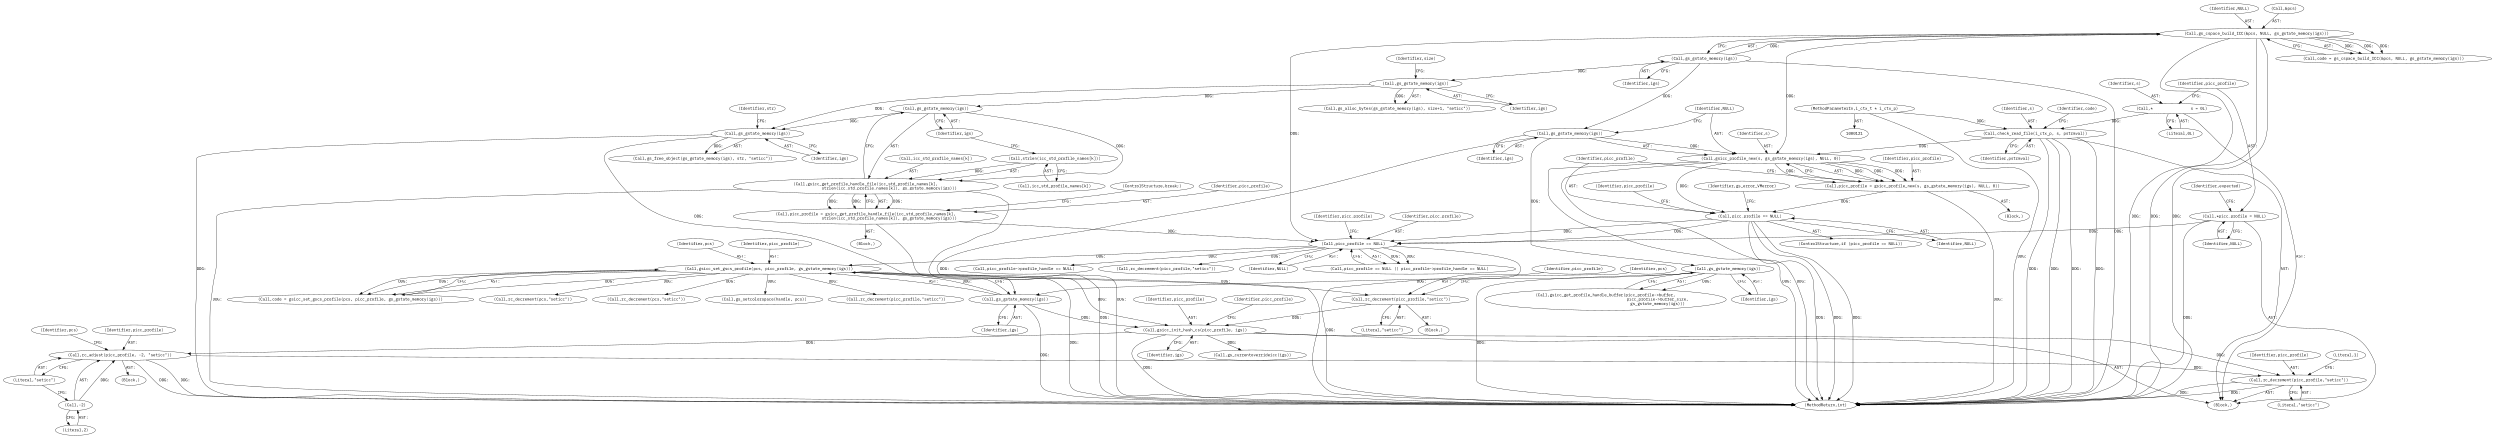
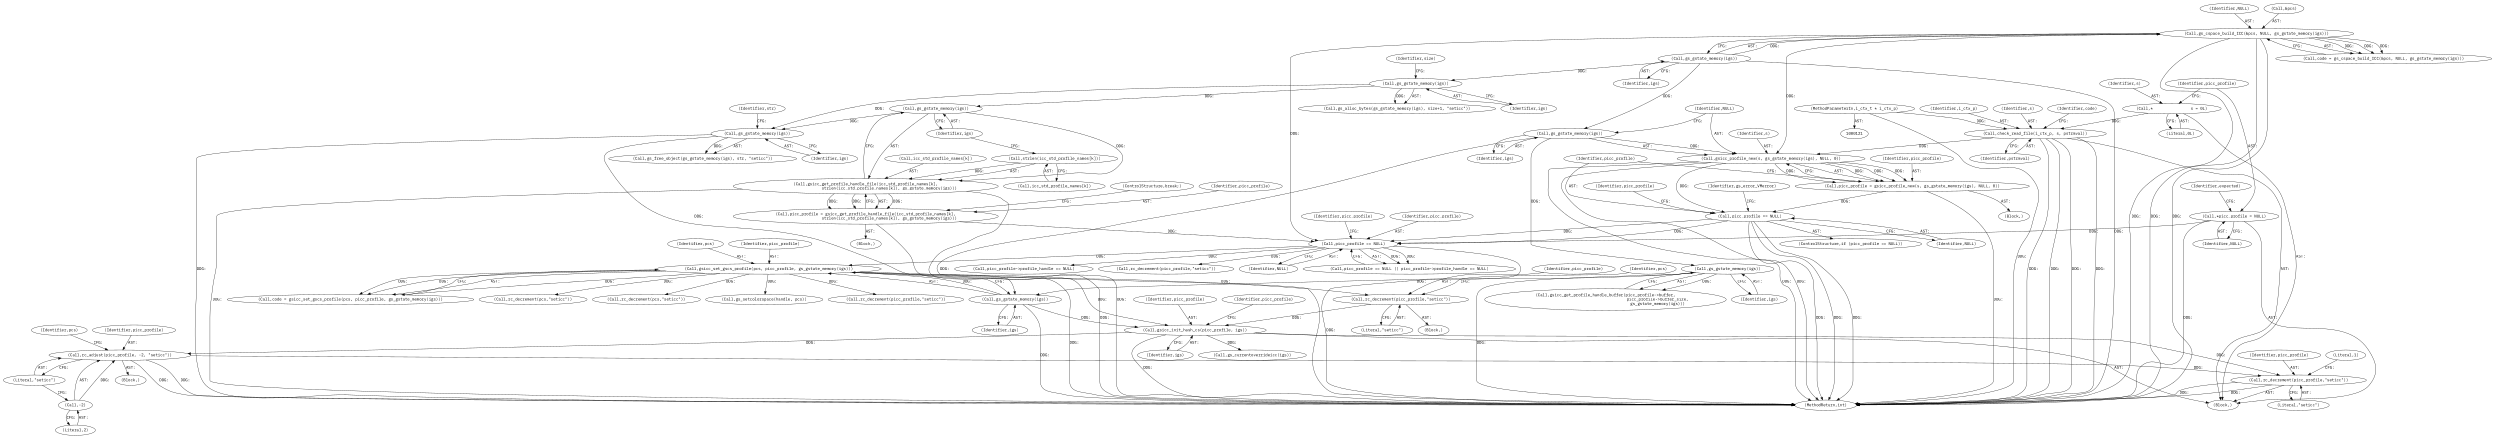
  digraph {
    fontname="IBM Plex Mono"
    node [fontname="IBM Plex Mono"]
    edge [fontname="IBM Plex Mono"]
    n1 [label="(Call,rc_decrement(picc_profile,\"seticc\"))"]
    n2 [label="(Literal,\"seticc\")"]
    n3 [label="(Block,)"]
    n4 [label="(MethodReturn,int)"]
    n5 [label="(Call,gsicc_init_hash_cs(picc_profile, igs))"]
    n6 [label="(Call,rc_adjust(picc_profile, -2, \"seticc\"))"]
    n7 [label="(Identifier,igs)"]
    n8 [label="(Call,gs_currentoverrideicc(igs))"]
    n9 [label="(Literal,\"seticc\")"]
    n10 [label="(Block,)"]
    n11 [label="(Call,gsicc_set_gscs_profile(pcs, picc_profile, gs_gstate_memory(igs)))"]
    n12 [label="(Call,gs_gstate_memory(igs))"]
    n13 [label="(Call,rc_decrement(picc_profile,\"seticc\"))"]
    n14 [label="(Call,gs_setcolorspace(handle, pcs))"]
    n15 [label="(Call,rc_decrement(picc_profile,\"seticc\"))"]
    n16 [label="(Call,code = gsicc_set_gscs_profile(pcs, picc_profile, gs_gstate_memory(igs)))"]
    n17 [label="(Call,rc_decrement(pcs,\"seticc\"))"]
    n18 [label="(Call,rc_decrement(pcs,\"seticc\"))"]
    n19 [label="(Identifier,igs)"]
    n20 [label="(Literal,\"seticc\")"]
    n21 [label="(Block,)"]
    n22 [label="(Call,picc_profile == NULL)"]
    n23 [label="(Call,picc_profile == NULL || picc_profile->profile_handle == NULL)"]
    n24 [label="(Identifier,NULL)"]
    n25 [label="(Call,picc_profile->profile_handle == NULL)"]
    n26 [label="(Call,rc_decrement(picc_profile,\"seticc\"))"]
    n27 [label="(Call,picc_profile = gsicc_get_profile_handle_file(icc_std_profile_names[k],\n                    strlen(icc_std_profile_names[k]), gs_gstate_memory(igs)))"]
    n28 [label="(Call,gsicc_get_profile_handle_file(icc_std_profile_names[k],\n                    strlen(icc_std_profile_names[k]), gs_gstate_memory(igs)))"]
    n29 [label="(Block,)"]
    n30 [label="(Call,gs_gstate_memory(igs))"]
    n31 [label="(Call,gs_gstate_memory(igs))"]
    n32 [label="(Identifier,igs)"]
    n33 [label="(Call,strlen(icc_std_profile_names[k]))"]
    n34 [label="(Call,icc_std_profile_names[k])"]
    n35 [label="(Call,gs_free_object(gs_gstate_memory(igs), str, \"seticc\"))"]
    n36 [label="(Identifier,igs)"]
    n37 [label="(Call,gs_gstate_memory(igs))"]
    n38 [label="(Call,gs_alloc_bytes(gs_gstate_memory(igs), size+1, \"seticc\"))"]
    n39 [label="(Identifier,igs)"]
    n40 [label="(Call,gs_gstate_memory(igs))"]
    n41 [label="(Call,gs_gstate_memory(igs))"]
    n42 [label="(Call,gs_cspace_build_ICC(&pcs, NULL, gs_gstate_memory(igs)))"]
    n43 [label="(Identifier,igs)"]
    n44 [label="(Call,gsicc_profile_new(s, gs_gstate_memory(igs), NULL, 0))"]
    n45 [label="(Call,gs_gstate_memory(igs))"]
    n46 [label="(Identifier,igs)"]
    n47 [label="(Call,code = gs_cspace_build_ICC(&pcs, NULL, gs_gstate_memory(igs)))"]
    n48 [label="(Call,picc_profile == NULL)"]
    n49 [label="(Identifier,NULL)"]
    n50 [label="(ControlStructure,if (picc_profile == NULL))"]
    n51 [label="(Call,picc_profile = gsicc_profile_new(s, gs_gstate_memory(igs), NULL, 0))"]
    n52 [label="(Block,)"]
    n53 [label="(Call,check_read_file(i_ctx_p, s, pstrmval))"]
    n54 [label="(Identifier,pstrmval)"]
    n55 [label="(MethodParameterIn,i_ctx_t * i_ctx_p)"]
    1000121
    n57 [label="(Call,*                s = 0L)"]
    n58 [label="(Literal,0L)"]
    n59 [label="(Call,gsicc_get_profile_handle_buffer(picc_profile->buffer,\n                                            picc_profile->buffer_size,\n                                            gs_gstate_memory(igs)))"]
    n60 [label="(Identifier,igs)"]
    n61 [label="(Call,*picc_profile = NULL)"]
    n62 [label="(Identifier,NULL)"]
    n63 [label="(Call,-2)"]
    n64 [label="(Literal,2)"]
    n65 [label="(Identifier,pcs)"]
    n66 [label="(Identifier,str)"]
    n67 [label="(Identifier,picc_profile)"]
    n68 [label="(Identifier,picc_profile)"]
    n69 [label="(Identifier,gs_error_VMerror)"]
    n70 [label="(Identifier,picc_profile)"]
    n71 [label="(Identifier,NULL)"]
    n72 [label="(Identifier,expected)"]
    n73 [label="(Identifier,pcs)"]
    n74 [label="(Call,&pcs)"]
    n75 [label="(Identifier,picc_profile)"]
    n76 [label="(Identifier,pcs)"]
    n77 [label="(Identifier,picc_profile)"]
    n78 [label="(Call,icc_std_profile_names[k])"]
    n79 [label="(Identifier,NULL)"]
+   n80 [label="(Identifier,i_ctx_p)"]
    n81 [label="(Identifier,picc_profile)"]
    n82 [label="(Identifier,picc_profile)"]
    n83 [label="(Identifier,s)"]
    n84 [label="(Identifier,s)"]
    n85 [label="(Identifier,picc_profile)"]
    n86 [label="(ControlStructure,break;)"]
    n87 [label="(Literal,1)"]
    n88 [label="(Identifier,picc_profile)"]
    n89 [label="(Identifier,code)"]
    n90 [label="(Identifier,picc_profile)"]
    n91 [label="(Identifier,size)"]
    n92 [label="(Identifier,picc_profile)"]
    n93 [label="(Identifier,picc_profile)"]
    n94 [label="(Identifier,s)"]
    n95 [label="(Identifier,picc_profile)"]
    n1 -> n2 [label="CFG: "]
    n1 -> n3 [label="AST: "]
    n1 -> n4 [label="DDG: "]
    n1 -> n4 [label="DDG: "]
    n2 -> n1 [label="AST: "]
    n5 -> n1 [label="DDG: "]
    n5 -> n3 [label="AST: "]
    n5 -> n4 [label="DDG: "]
    n5 -> n6 [label="DDG: "]
    n5 -> n7 [label="CFG: "]
    n5 -> n8 [label="DDG: "]
    n6 -> n1 [label="DDG: "]
    n6 -> n4 [label="DDG: "]
    n6 -> n4 [label="DDG: "]
    n6 -> n9 [label="CFG: "]
    n6 -> n10 [label="AST: "]
    n7 -> n5 [label="AST: "]
    n9 -> n6 [label="AST: "]
    n9 -> n63 [label="CFG: "]
    n11 -> n4 [label="DDG: "]
    n11 -> n5 [label="DDG: "]
    n11 -> n12 [label="CFG: "]
    n11 -> n13 [label="DDG: "]
    n11 -> n14 [label="DDG: "]
    n11 -> n15 [label="DDG: "]
    n11 -> n16 [label="AST: "]
    n11 -> n16 [label="DDG: "]
    n11 -> n16 [label="DDG: "]
    n11 -> n16 [label="DDG: "]
    n11 -> n17 [label="DDG: "]
    n11 -> n18 [label="DDG: "]
    n12 -> n4 [label="DDG: "]
    n12 -> n5 [label="DDG: "]
    n12 -> n11 [label="AST: "]
    n12 -> n11 [label="DDG: "]
    n12 -> n19 [label="CFG: "]
    n13 -> n5 [label="DDG: "]
    n13 -> n20 [label="CFG: "]
    n13 -> n21 [label="AST: "]
    n16 -> n11 [label="CFG: "]
    n19 -> n12 [label="AST: "]
    n20 -> n13 [label="AST: "]
    n22 -> n4 [label="DDG: "]
    n22 -> n11 [label="DDG: "]
    n22 -> n23 [label="AST: "]
    n22 -> n23 [label="DDG: "]
    n22 -> n23 [label="DDG: "]
    n22 -> n24 [label="CFG: "]
    n22 -> n25 [label="DDG: "]
    n22 -> n26 [label="DDG: "]
    n23 -> n22 [label="CFG: "]
    n24 -> n22 [label="AST: "]
    n27 -> n4 [label="DDG: "]
    n27 -> n22 [label="DDG: "]
    n27 -> n28 [label="CFG: "]
    n27 -> n29 [label="AST: "]
    n28 -> n4 [label="DDG: "]
    n28 -> n4 [label="DDG: "]
    n28 -> n27 [label="AST: "]
    n28 -> n27 [label="DDG: "]
    n28 -> n27 [label="DDG: "]
    n28 -> n27 [label="DDG: "]
    n28 -> n30 [label="CFG: "]
    n30 -> n28 [label="AST: "]
    n30 -> n28 [label="DDG: "]
    n30 -> n31 [label="DDG: "]
    n30 -> n32 [label="CFG: "]
    n31 -> n4 [label="DDG: "]
    n31 -> n12 [label="DDG: "]
    n31 -> n35 [label="AST: "]
    n31 -> n35 [label="DDG: "]
    n31 -> n36 [label="CFG: "]
    n32 -> n30 [label="AST: "]
    n32 -> n33 [label="CFG: "]
    n33 -> n28 [label="AST: "]
    n33 -> n28 [label="DDG: "]
    n33 -> n34 [label="CFG: "]
    n34 -> n33 [label="AST: "]
    n36 -> n31 [label="AST: "]
    n37 -> n30 [label="DDG: "]
    n37 -> n31 [label="DDG: "]
    n37 -> n38 [label="AST: "]
    n37 -> n38 [label="DDG: "]
    n37 -> n39 [label="CFG: "]
    n39 -> n37 [label="AST: "]
    n40 -> n4 [label="DDG: "]
    n40 -> n37 [label="DDG: "]
    n40 -> n41 [label="DDG: "]
    n40 -> n42 [label="AST: "]
    n40 -> n42 [label="DDG: "]
    n40 -> n43 [label="CFG: "]
    n41 -> n4 [label="DDG: "]
    n41 -> n44 [label="AST: "]
    n41 -> n44 [label="DDG: "]
    n41 -> n45 [label="DDG: "]
    n41 -> n46 [label="CFG: "]
    n42 -> n4 [label="DDG: "]
    n42 -> n4 [label="DDG: "]
    n42 -> n4 [label="DDG: "]
    n42 -> n22 [label="DDG: "]
    n42 -> n40 [label="CFG: "]
    n42 -> n44 [label="DDG: "]
    n42 -> n47 [label="AST: "]
    n42 -> n47 [label="DDG: "]
    n42 -> n47 [label="DDG: "]
    n42 -> n47 [label="DDG: "]
    n43 -> n40 [label="AST: "]
    n44 -> n4 [label="DDG: "]
    n44 -> n4 [label="DDG: "]
    n44 -> n48 [label="DDG: "]
    n44 -> n51 [label="AST: "]
    n44 -> n51 [label="DDG: "]
    n44 -> n51 [label="DDG: "]
    n44 -> n51 [label="DDG: "]
    n44 -> n51 [label="DDG: "]
    n45 -> n4 [label="DDG: "]
    n45 -> n12 [label="DDG: "]
    n45 -> n59 [label="AST: "]
    n45 -> n59 [label="DDG: "]
    n45 -> n60 [label="CFG: "]
    n46 -> n41 [label="AST: "]
    n47 -> n42 [label="CFG: "]
    n48 -> n4 [label="DDG: "]
    n48 -> n4 [label="DDG: "]
    n48 -> n4 [label="DDG: "]
    n48 -> n22 [label="DDG: "]
    n48 -> n22 [label="DDG: "]
    n48 -> n49 [label="CFG: "]
    n48 -> n50 [label="AST: "]
    n49 -> n48 [label="AST: "]
    n51 -> n4 [label="DDG: "]
    n51 -> n44 [label="CFG: "]
    n51 -> n48 [label="DDG: "]
    n51 -> n52 [label="AST: "]
    n53 -> n3 [label="AST: "]
    n53 -> n4 [label="DDG: "]
    n53 -> n4 [label="DDG: "]
    n53 -> n4 [label="DDG: "]
    n53 -> n4 [label="DDG: "]
    n53 -> n44 [label="DDG: "]
    n53 -> n54 [label="CFG: "]
    n54 -> n53 [label="AST: "]
    n55 -> n4 [label="DDG: "]
    n55 -> n53 [label="DDG: "]
    n55 -> 1000121 [label="AST: "]
    n57 -> n3 [label="AST: "]
    n57 -> n53 [label="DDG: "]
    n57 -> n58 [label="CFG: "]
    n58 -> n57 [label="AST: "]
    n59 -> n45 [label="CFG: "]
    n60 -> n45 [label="AST: "]
    n61 -> n3 [label="AST: "]
    n61 -> n4 [label="DDG: "]
    n61 -> n22 [label="DDG: "]
    n61 -> n62 [label="CFG: "]
    n62 -> n61 [label="AST: "]
    n63 -> n6 [label="AST: "]
    n63 -> n6 [label="DDG: "]
    n63 -> n64 [label="CFG: "]
    n64 -> n63 [label="AST: "]
    n65 -> n13 [label="CFG: "]
    n66 -> n31 [label="CFG: "]
    n67 -> n5 [label="CFG: "]
    n68 -> n22 [label="CFG: "]
    n69 -> n48 [label="CFG: "]
    n70 -> n22 [label="AST: "]
    n71 -> n42 [label="AST: "]
    n72 -> n61 [label="CFG: "]
    n73 -> n6 [label="CFG: "]
    n74 -> n42 [label="AST: "]
    n75 -> n13 [label="AST: "]
    n76 -> n11 [label="AST: "]
    n77 -> n6 [label="AST: "]
    n78 -> n28 [label="AST: "]
    n79 -> n41 [label="CFG: "]
    n79 -> n44 [label="AST: "]
+   n80 -> n53 [label="AST: "]
    n81 -> n48 [label="CFG: "]
    n82 -> n11 [label="AST: "]
    n83 -> n44 [label="AST: "]
    n84 -> n53 [label="AST: "]
    n85 -> n1 [label="AST: "]
    n86 -> n27 [label="CFG: "]
    n87 -> n1 [label="CFG: "]
    n88 -> n57 [label="CFG: "]
    n88 -> n61 [label="AST: "]
    n89 -> n53 [label="CFG: "]
    n90 -> n48 [label="AST: "]
    n90 -> n51 [label="CFG: "]
    n91 -> n37 [label="CFG: "]
    n92 -> n27 [label="AST: "]
    n93 -> n51 [label="AST: "]
    n94 -> n57 [label="AST: "]
    n95 -> n5 [label="AST: "]
  }
